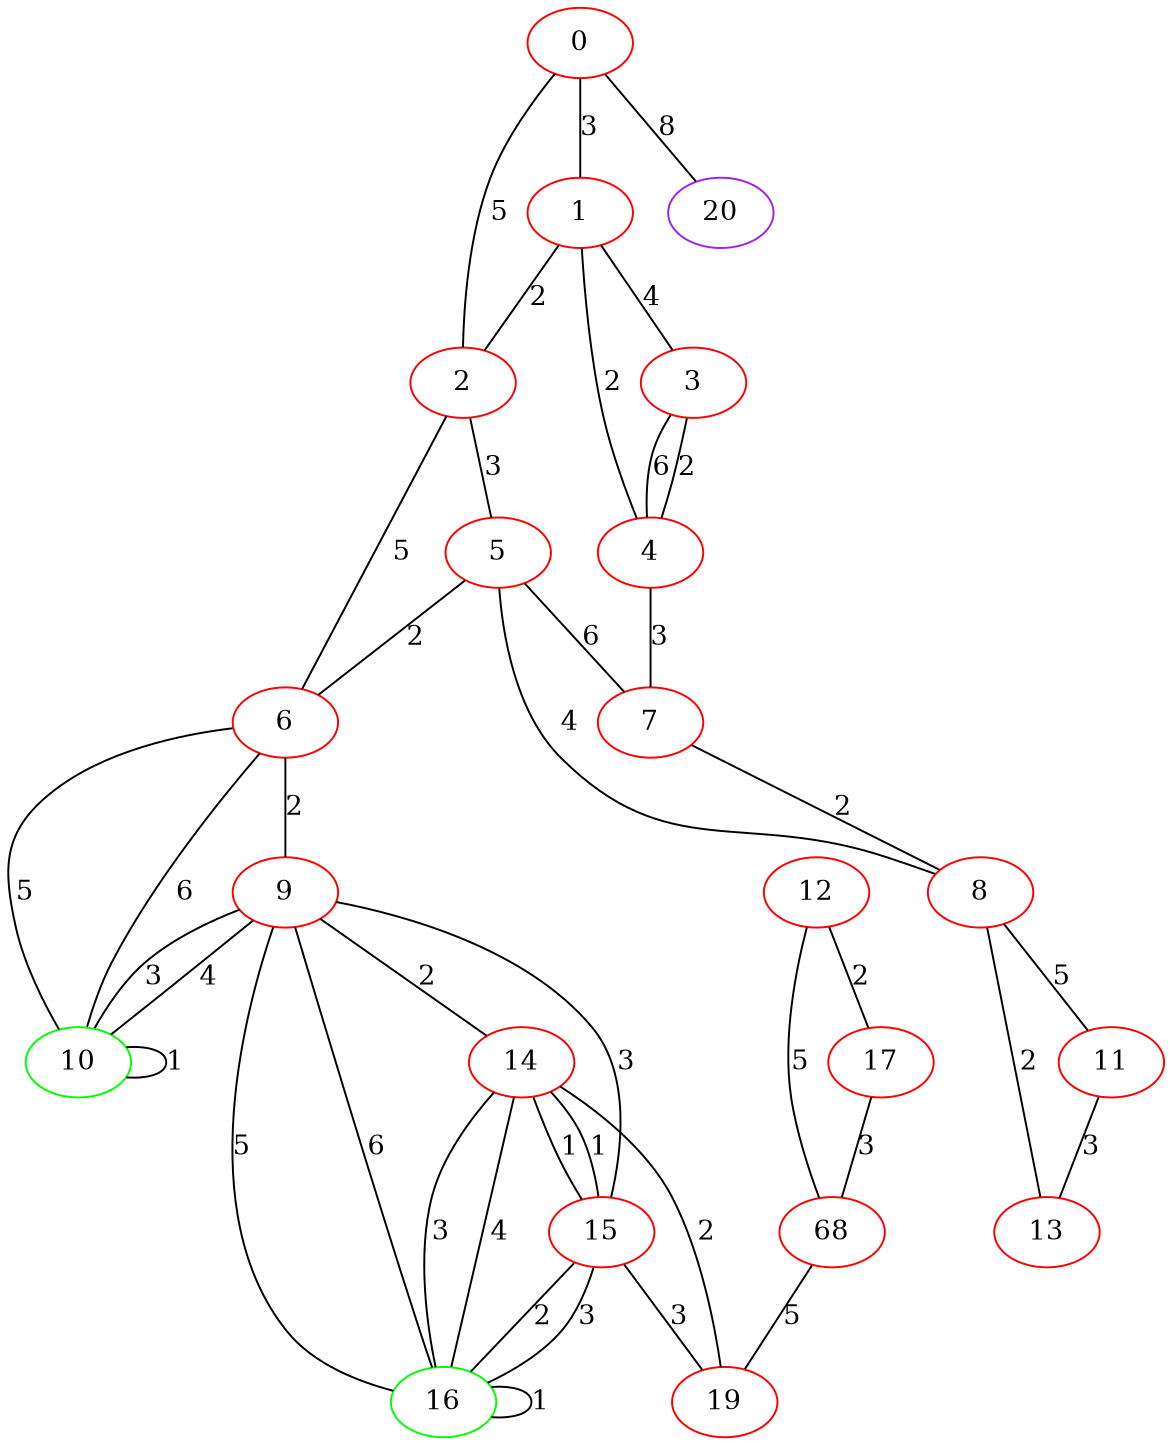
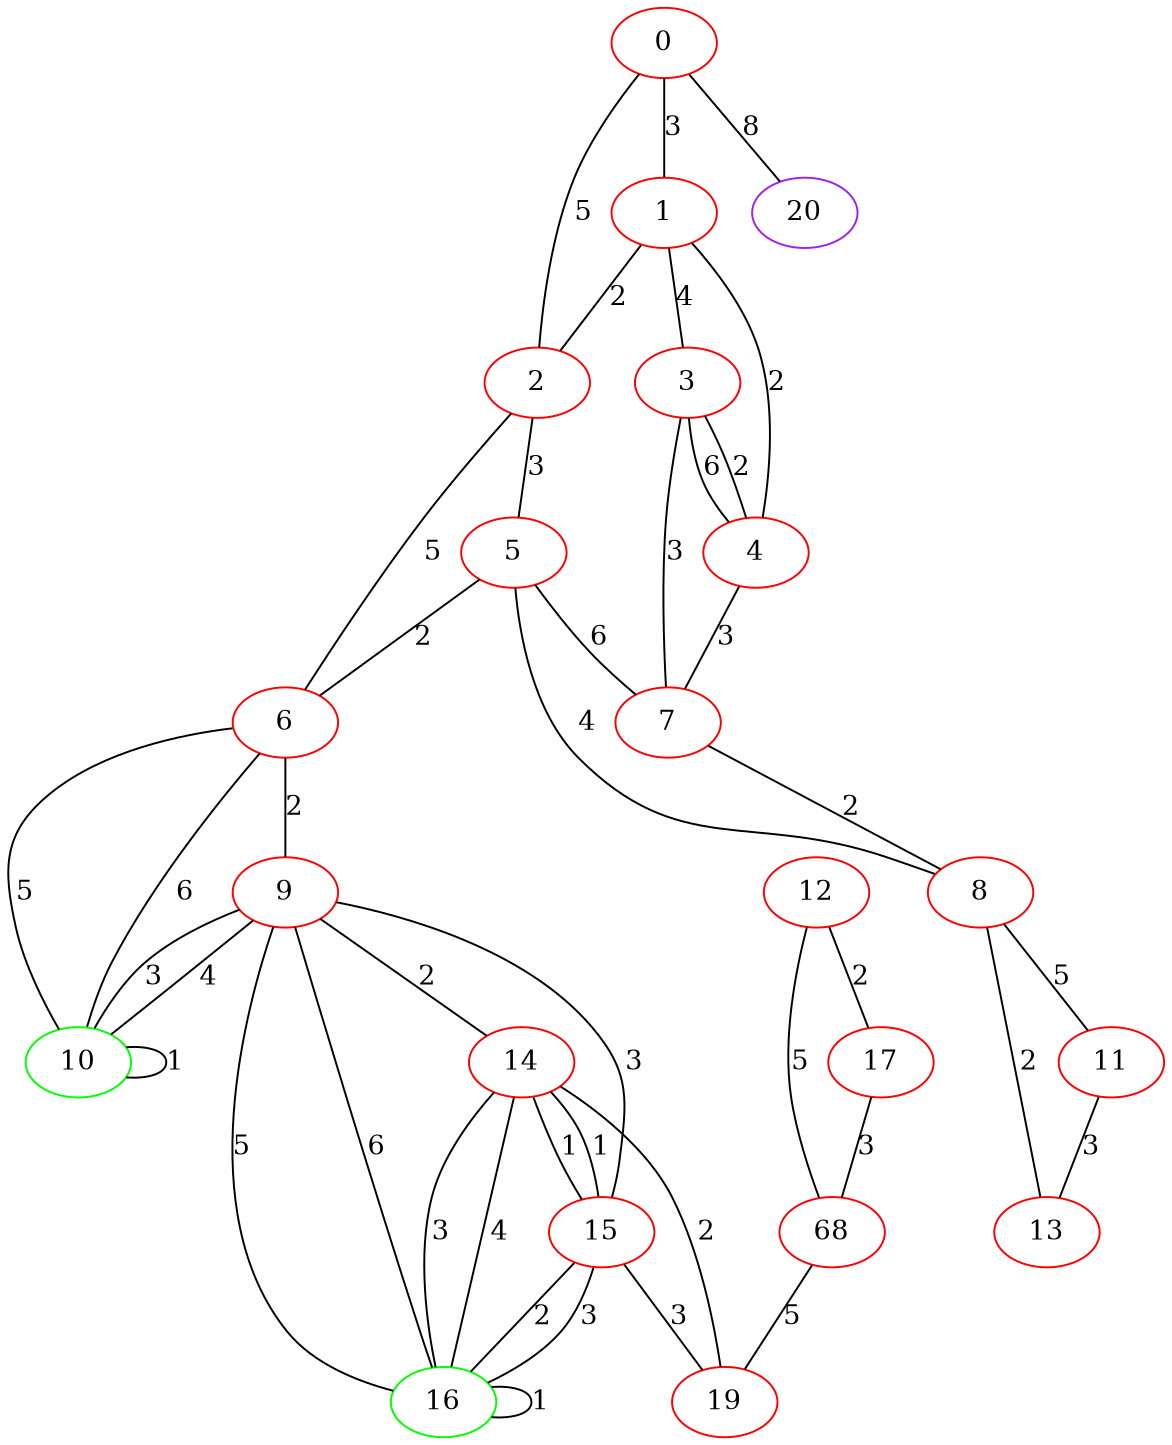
  graph {
    node [color=red weight=1]
    0
    1
    2
    20 [color=purple weight=4]
    3
    4
    5
    6
    7
    8
    9
    10 [color=green weight=2]
    11
    13
    14
    15
    16 [color=green weight=2]
    19
    12
    17
    n21 [label=68]
    0 -- 1 [label=3]
    0 -- 2 [label=5]
    0 -- 20 [label=8]
    1 -- 2 [label=2]
    1 -- 3 [label=4]
    1 -- 4 [label=2]
    2 -- 5 [label=3]
    2 -- 6 [label=5]
    3 -- 4 [label=6]
    3 -- 4 [label=2]
+   3 -- 7 [label=3]
    4 -- 7 [label=3]
    5 -- 6 [label=2]
    5 -- 7 [label=6]
    5 -- 8 [label=4]
    6 -- 9 [label=2]
    6 -- 10 [label=5]
    6 -- 10 [label=6]
    7 -- 8 [label=2]
    8 -- 11 [label=5]
    8 -- 13 [label=2]
    9 -- 10 [label=3]
    9 -- 10 [label=4]
    9 -- 14 [label=2]
    9 -- 15 [label=3]
    9 -- 16 [label=5]
    9 -- 16 [label=6]
    10 -- 10 [label=1]
    11 -- 13 [label=3]
    14 -- 15 [label=1]
    14 -- 15 [label=1]
    14 -- 16 [label=3]
    14 -- 16 [label=4]
    14 -- 19 [label=2]
    15 -- 16 [label=2]
    15 -- 16 [label=3]
    15 -- 19 [label=3]
    16 -- 16 [label=1]
    12 -- 17 [label=2]
    12 -- n21 [label=5]
    17 -- n21 [label=3]
    n21 -- 19 [label=5]
  }
